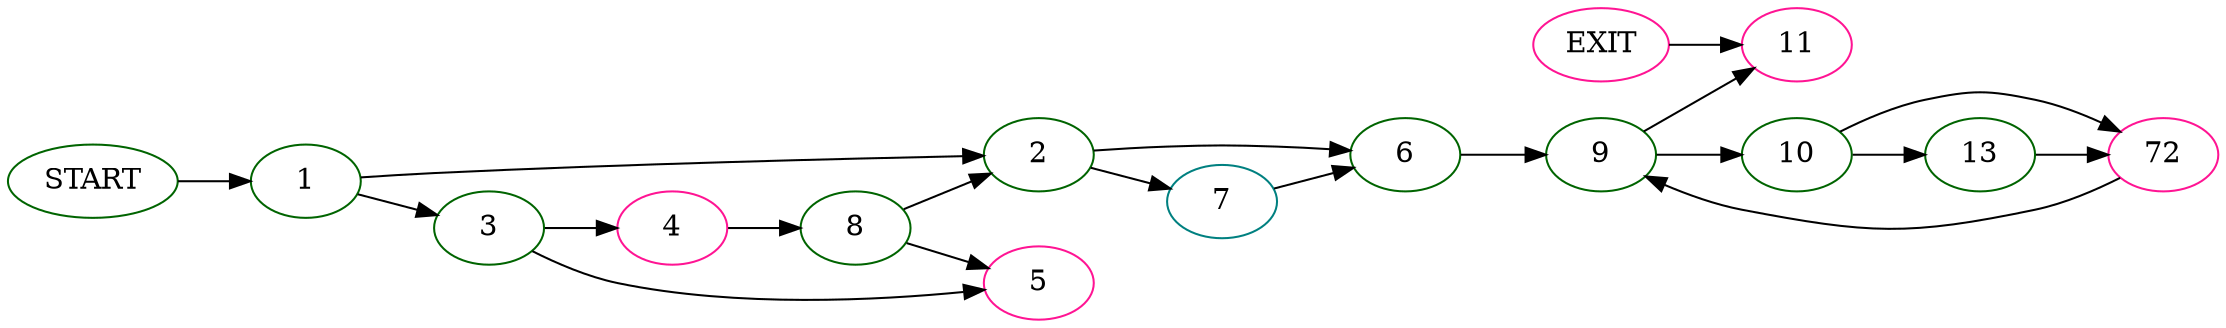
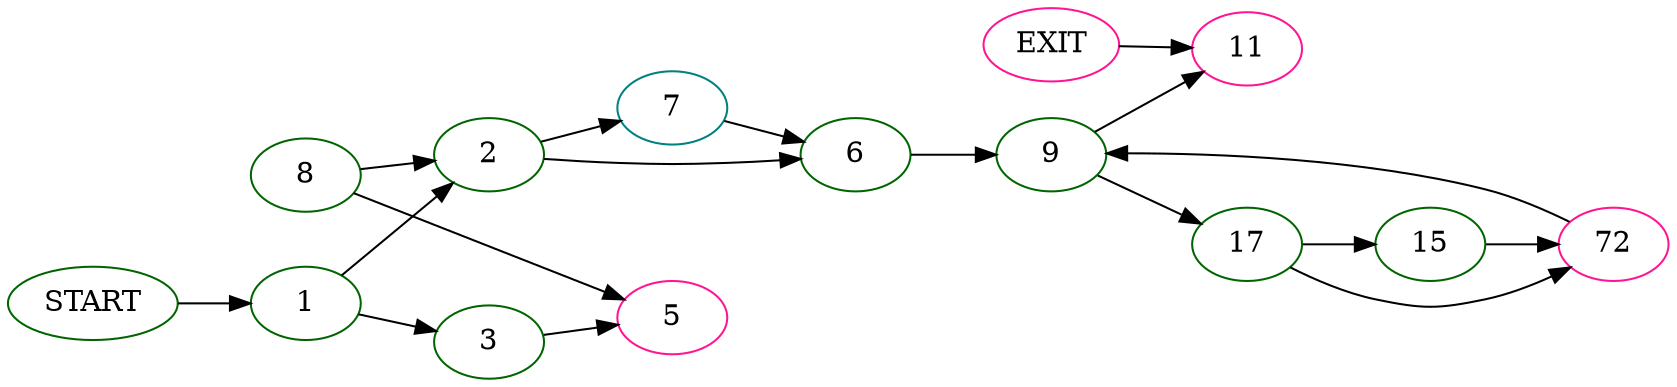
  digraph {
    rankdir=LR
    node [color=darkgreen]
    n1 [label=START]
    1
    2
    3
    n5 [color=deeppink label=EXIT]
    11 [color=deeppink]
    6
    7 [color=teal]
-   4 [color=deeppink]
    5 [color=deeppink]
    9
    8
-   10
+   10 [label=17]
    n14 [color=deeppink label=72]
-   13
+   13 [label=15]
    n1 -> 1
    1 -> 2
    1 -> 3
    2 -> 6
    2 -> 7
-   3 -> 4
    3 -> 5
    n5 -> 11
    6 -> 9
    7 -> 6
-   4 -> 8
    9 -> 11
    9 -> 10
    8 -> 2
    8 -> 5
    10 -> n14
    10 -> 13
    n14 -> 9
    13 -> n14
  }
